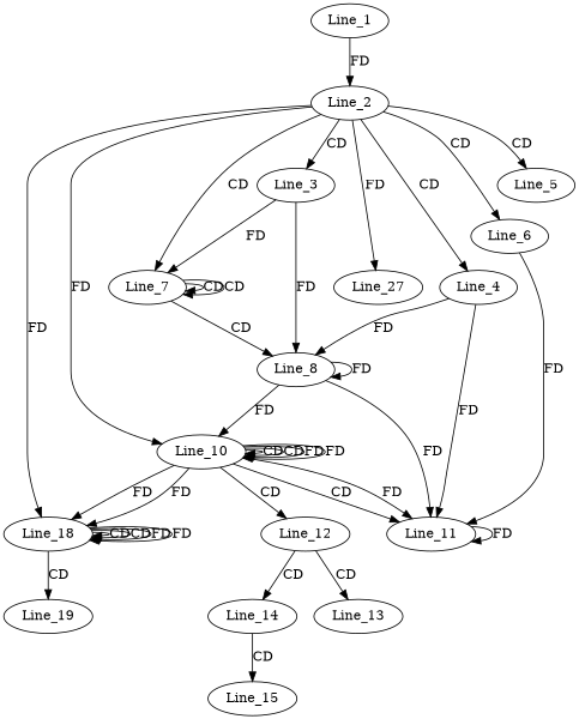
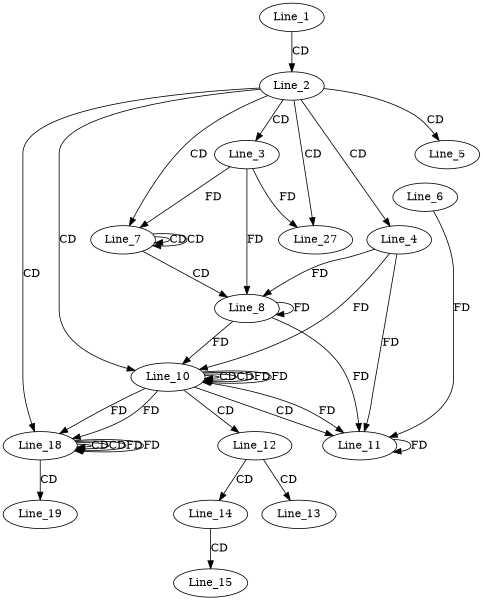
  digraph {
    Line_1
    Line_2
    Line_3
    Line_4
    Line_5
    Line_6
    Line_7
    Line_10
    Line_18
    n10 [label=Line_27]
    Line_8
    Line_11
    Line_12
    Line_19
    Line_13
    Line_14
    Line_15
-   Line_1 -> Line_2 [label=FD]
+   Line_1 -> Line_2 [label=CD]
    Line_2 -> Line_3 [label=CD]
    Line_2 -> Line_4 [label=CD]
    Line_2 -> Line_5 [label=CD]
-   Line_2 -> Line_6 [label=CD]
    Line_2 -> Line_7 [label=CD]
-   Line_2 -> Line_10 [label=FD]
-   Line_2 -> Line_18 [label=FD]
-   Line_2 -> n10 [label=FD]
+   Line_2 -> Line_10 [label=CD]
+   Line_2 -> Line_18 [label=CD]
+   Line_2 -> n10 [label=CD]
    Line_3 -> Line_7 [label=FD]
+   Line_3 -> n10 [label=FD]
    Line_3 -> Line_8 [label=FD]
+   Line_4 -> Line_10 [label=FD]
    Line_4 -> Line_8 [label=FD]
    Line_4 -> Line_11 [label=FD]
    Line_6 -> Line_11 [label=FD]
    Line_7 -> Line_7 [label=CD]
    Line_7 -> Line_7 [label=CD]
    Line_7 -> Line_8 [label=CD]
    Line_10 -> Line_10 [label=CD]
    Line_10 -> Line_10 [label=CD]
    Line_10 -> Line_10 [label=FD]
    Line_10 -> Line_10 [label=FD]
    Line_10 -> Line_18 [label=FD]
    Line_10 -> Line_18 [label=FD]
    Line_10 -> Line_11 [label=CD]
    Line_10 -> Line_11 [label=FD]
    Line_10 -> Line_12 [label=CD]
    Line_18 -> Line_18 [label=CD]
    Line_18 -> Line_18 [label=CD]
    Line_18 -> Line_18 [label=FD]
    Line_18 -> Line_18 [label=FD]
    Line_18 -> Line_19 [label=CD]
    Line_8 -> Line_10 [label=FD]
    Line_8 -> Line_8 [label=FD]
    Line_8 -> Line_11 [label=FD]
    Line_11 -> Line_11 [label=FD]
    Line_12 -> Line_13 [label=CD]
    Line_12 -> Line_14 [label=CD]
    Line_14 -> Line_15 [label=CD]
  }
